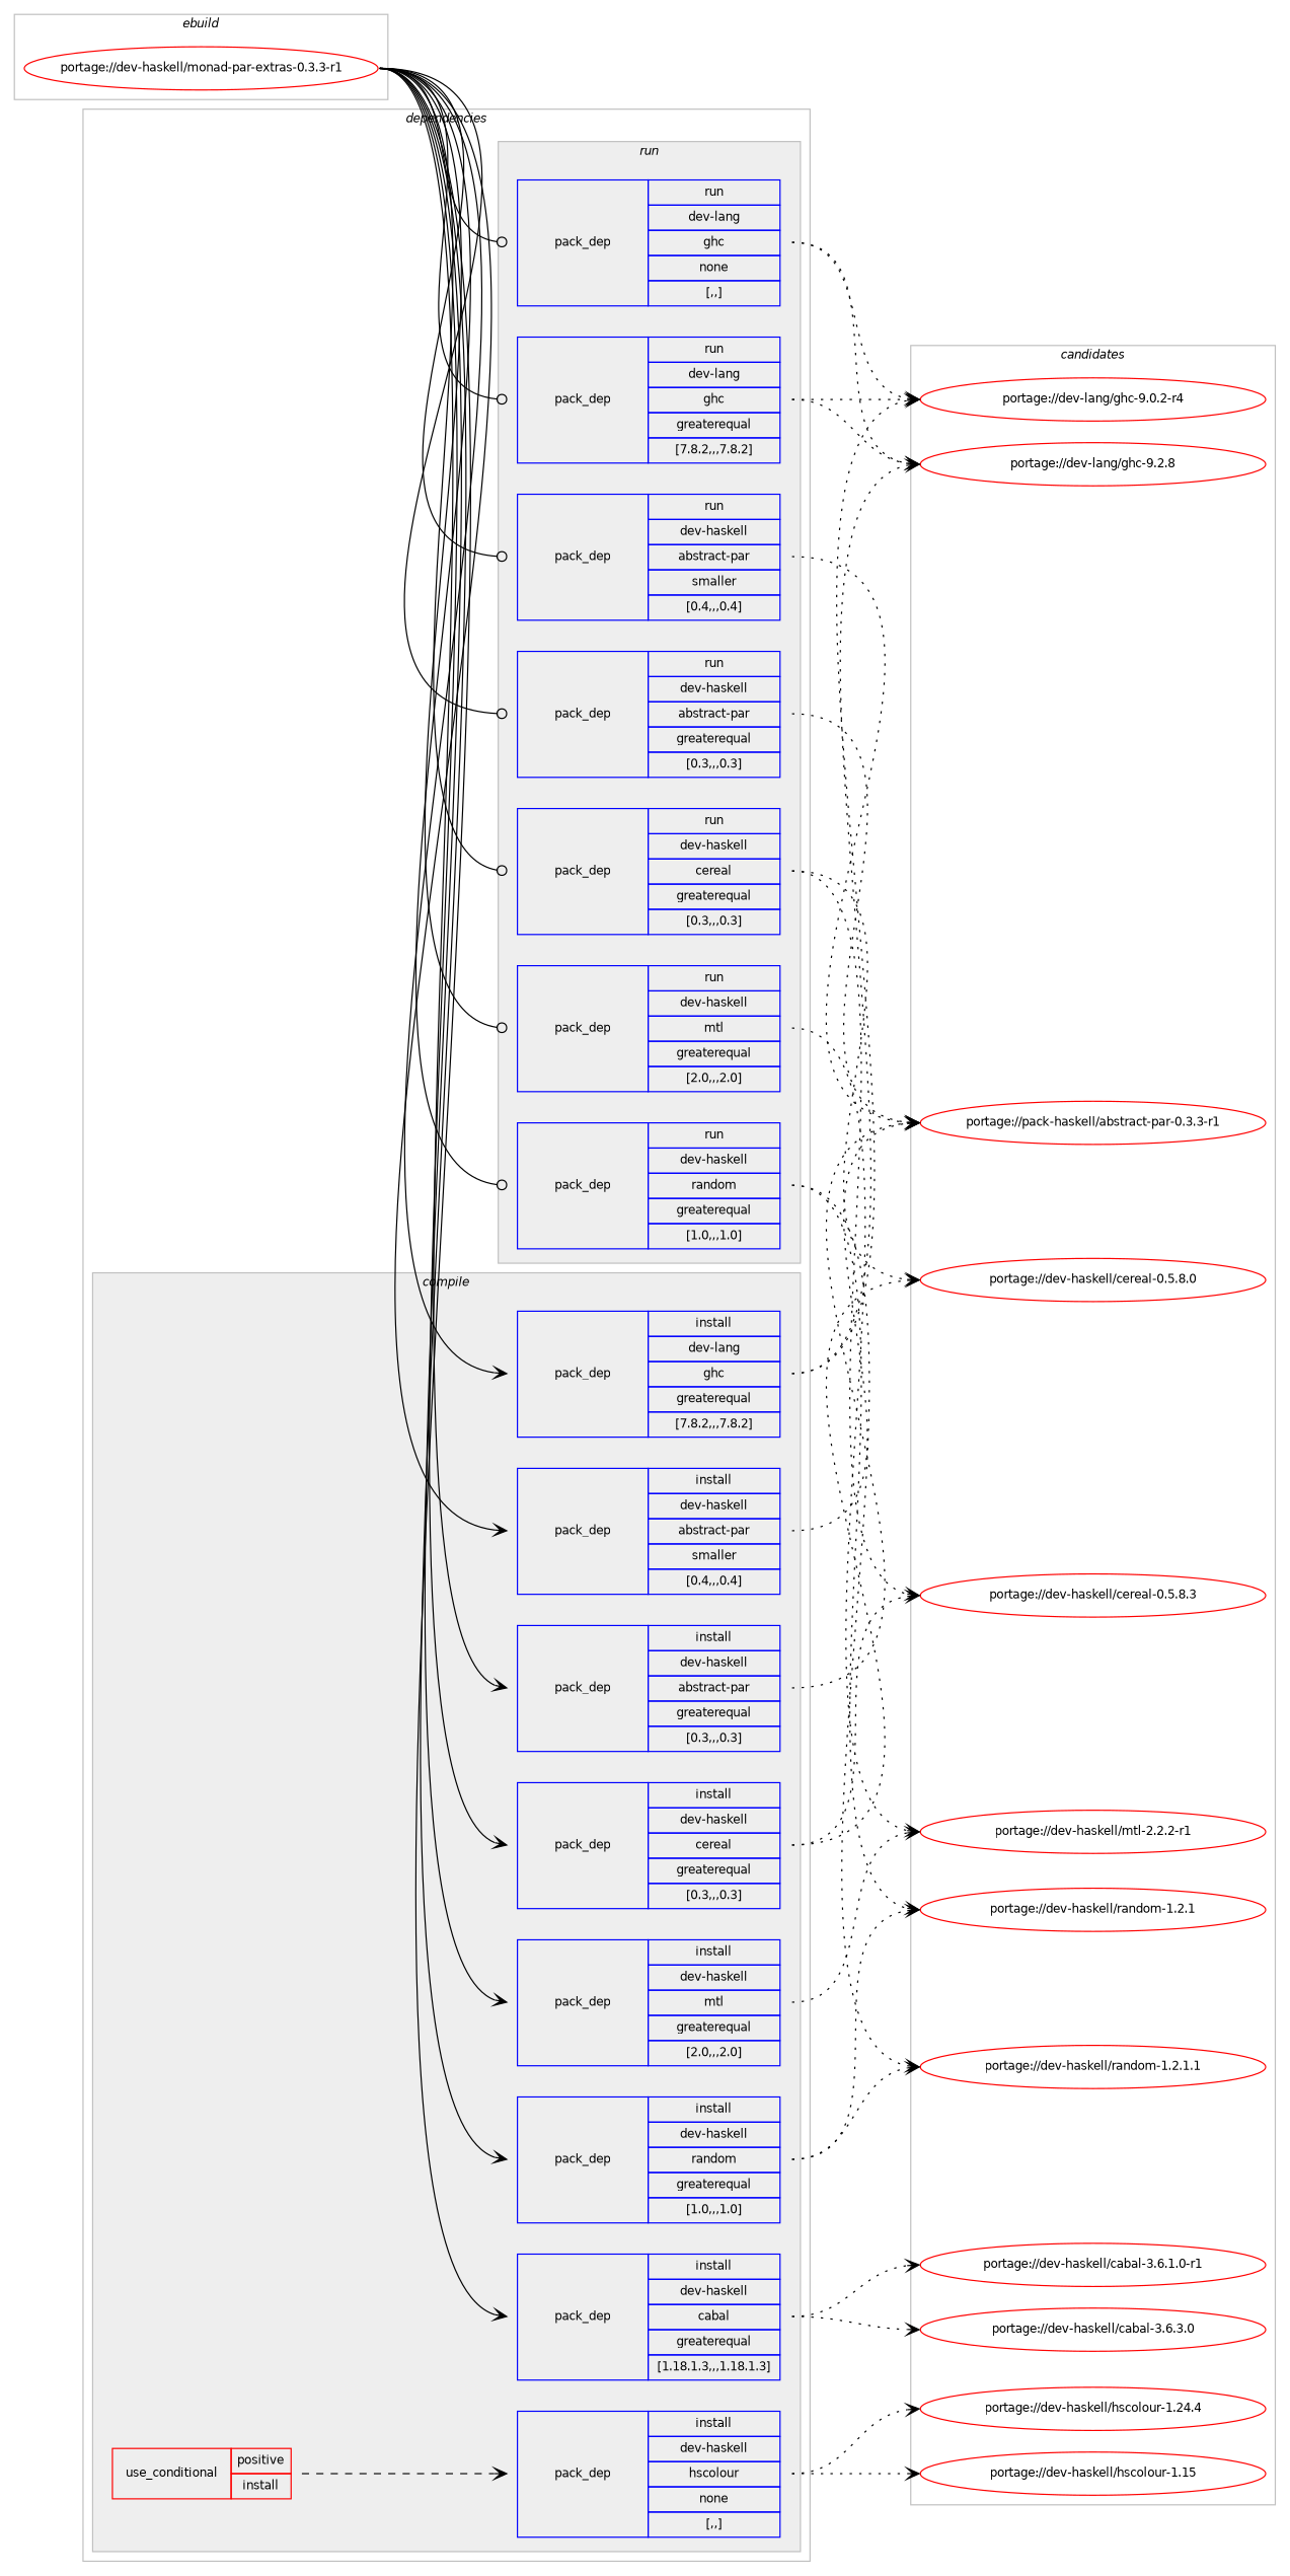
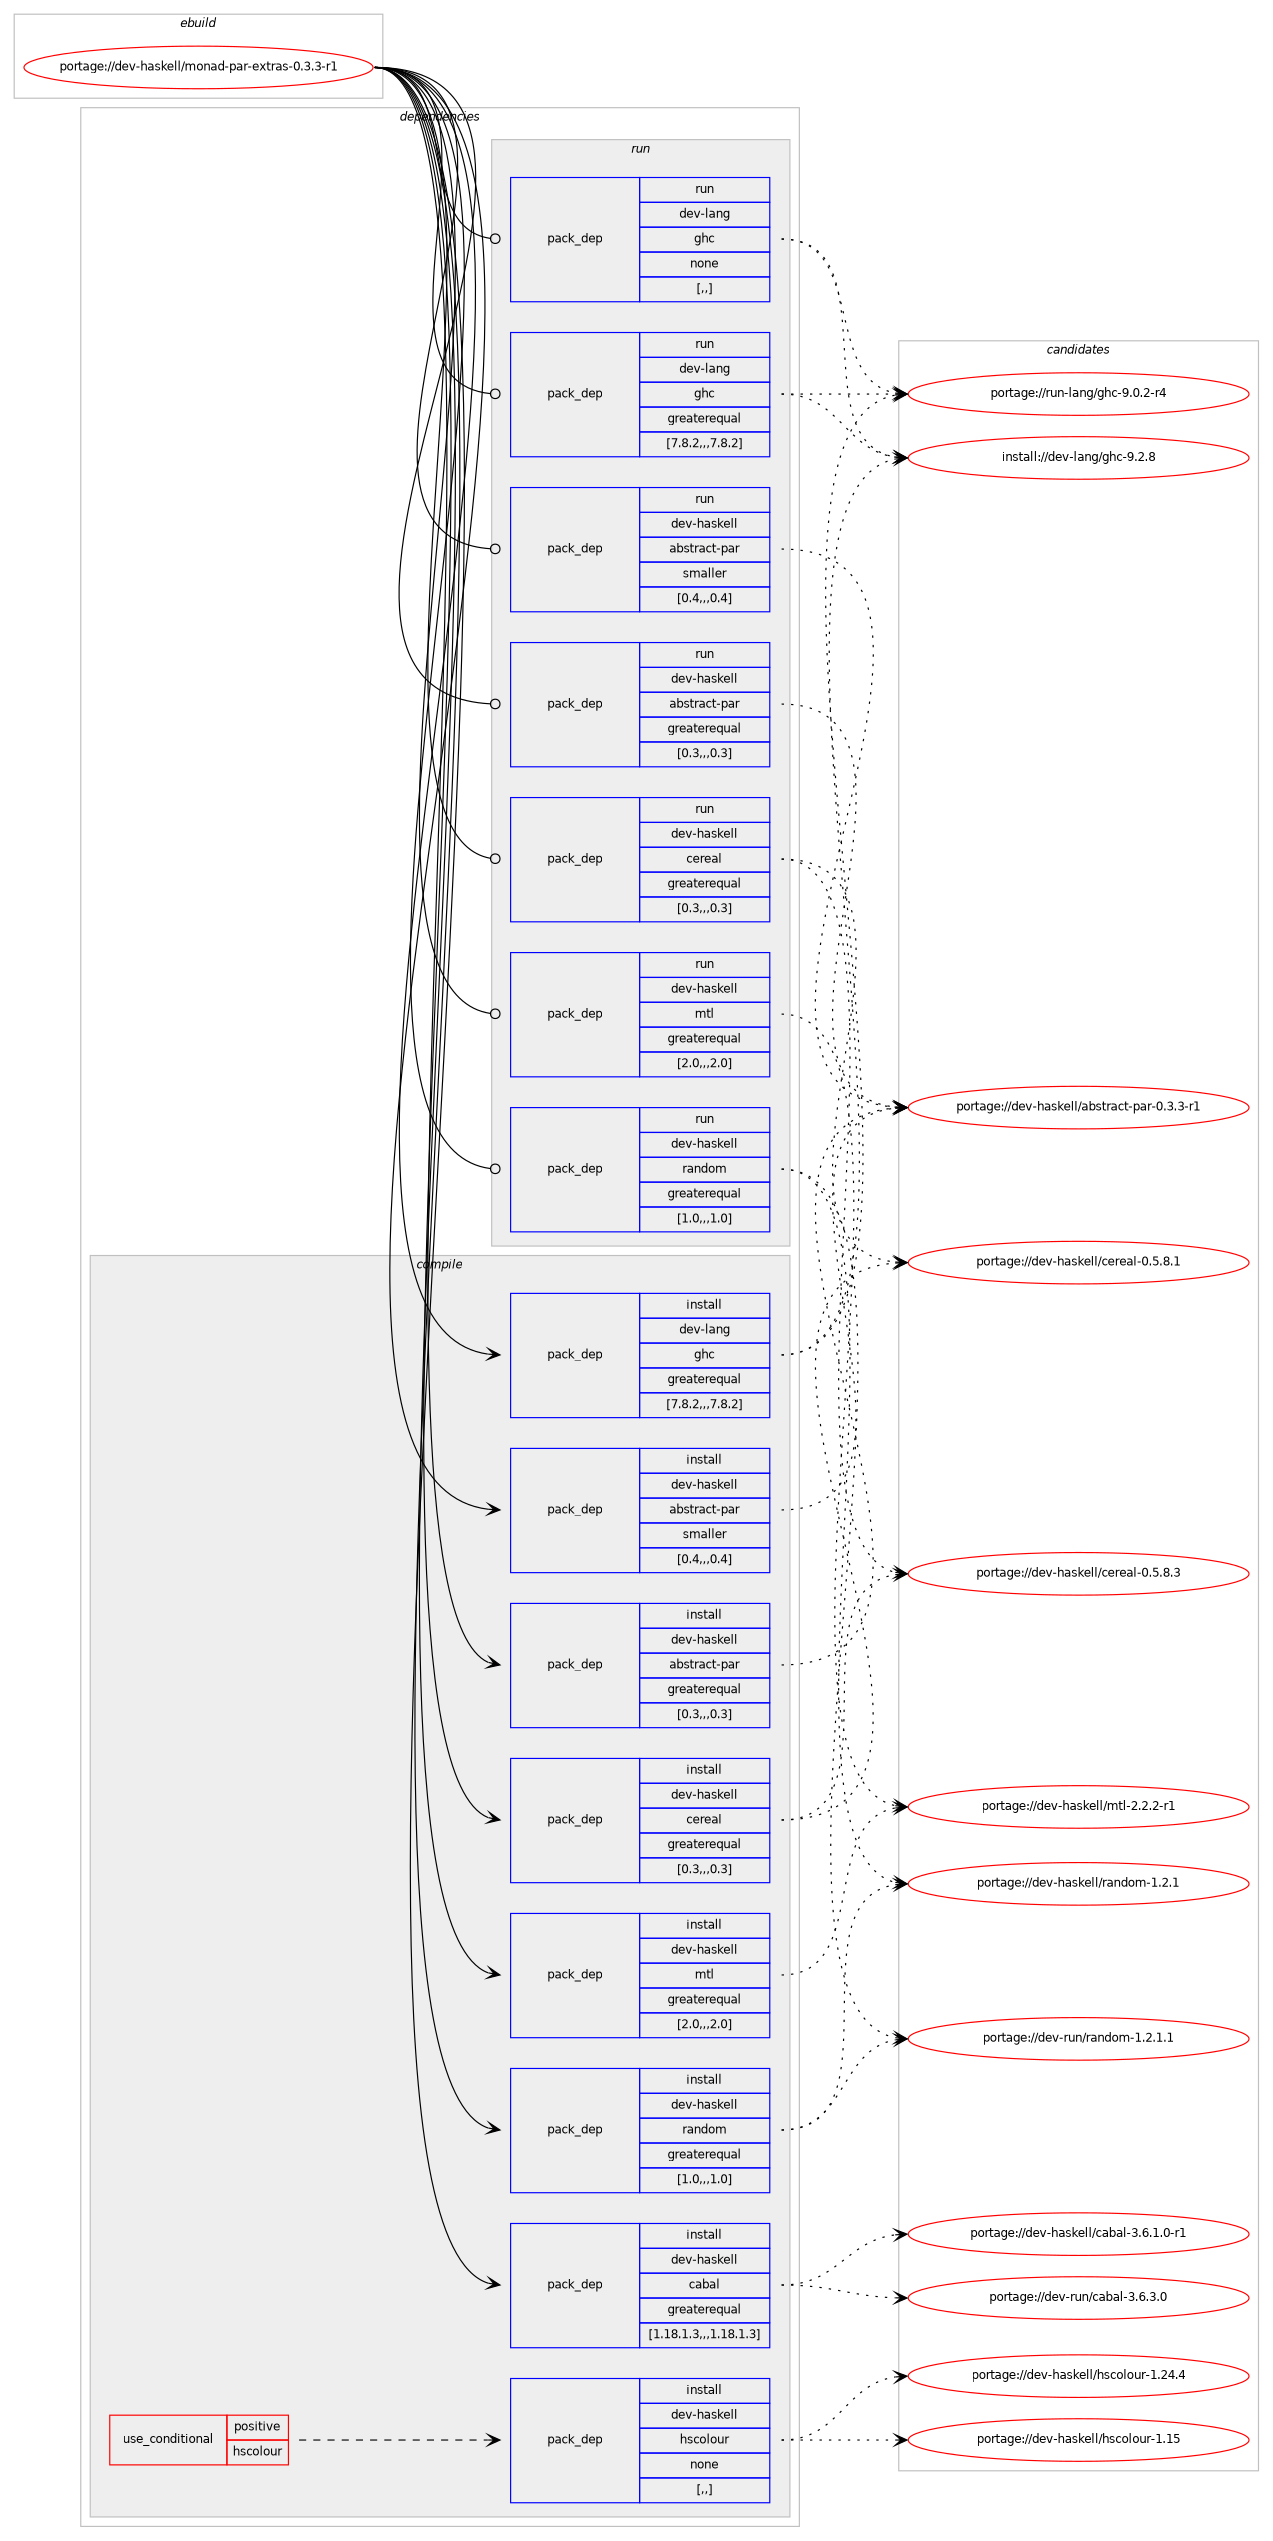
  digraph {
    compound=true
    concentrate=true
    fontname=Helvetica
    fontsize=10
    newrank=true
    rankdir=LR
    ranksep=1.5
    node [color=blue fontname=Helvetica fontsize=10 shape=none]
    edge [arrowhead=vee headport=w style=dotted tailport=e weight=100]
    n1 [color=red label="portage://dev-haskell/monad-par-extras-0.3.3-r1" width=4 shape=""]
    n2 [label=<<TABLE BORDER="0" CELLBORDER="1" CELLSPACING="0" CELLPADDING="4" WIDTH="220"><TR><TD ROWSPAN="6" CELLPADDING="30">pack_dep</TD></TR><TR><TD WIDTH="110">install</TD></TR><TR><TD>dev-haskell</TD></TR><TR><TD>hscolour</TD></TR><TR><TD>none</TD></TR><TR><TD>[,,]</TD></TR></TABLE>>]
-   n3 [color=red label=<<TABLE BORDER="0" CELLBORDER="1" CELLSPACING="0" CELLPADDING="4"><TR><TD ROWSPAN="3" CELLPADDING="10">use_conditional</TD></TR><TR><TD>positive</TD></TR><TR><TD>install</TD></TR></TABLE>>]
+   n3 [color=red label=<<TABLE BORDER="0" CELLBORDER="1" CELLSPACING="0" CELLPADDING="4"><TR><TD ROWSPAN="3" CELLPADDING="10">use_conditional</TD></TR><TR><TD>positive</TD></TR><TR><TD>hscolour</TD></TR></TABLE>>]
    n4 [label=<<TABLE BORDER="0" CELLBORDER="1" CELLSPACING="0" CELLPADDING="4" WIDTH="220"><TR><TD ROWSPAN="6" CELLPADDING="30">pack_dep</TD></TR><TR><TD WIDTH="110">install</TD></TR><TR><TD>dev-haskell</TD></TR><TR><TD>abstract-par</TD></TR><TR><TD>greaterequal</TD></TR><TR><TD>[0.3,,,0.3]</TD></TR></TABLE>>]
    n5 [label=<<TABLE BORDER="0" CELLBORDER="1" CELLSPACING="0" CELLPADDING="4" WIDTH="220"><TR><TD ROWSPAN="6" CELLPADDING="30">pack_dep</TD></TR><TR><TD WIDTH="110">install</TD></TR><TR><TD>dev-haskell</TD></TR><TR><TD>abstract-par</TD></TR><TR><TD>smaller</TD></TR><TR><TD>[0.4,,,0.4]</TD></TR></TABLE>>]
    n6 [label=<<TABLE BORDER="0" CELLBORDER="1" CELLSPACING="0" CELLPADDING="4" WIDTH="220"><TR><TD ROWSPAN="6" CELLPADDING="30">pack_dep</TD></TR><TR><TD WIDTH="110">install</TD></TR><TR><TD>dev-haskell</TD></TR><TR><TD>cabal</TD></TR><TR><TD>greaterequal</TD></TR><TR><TD>[1.18.1.3,,,1.18.1.3]</TD></TR></TABLE>>]
    n7 [label=<<TABLE BORDER="0" CELLBORDER="1" CELLSPACING="0" CELLPADDING="4" WIDTH="220"><TR><TD ROWSPAN="6" CELLPADDING="30">pack_dep</TD></TR><TR><TD WIDTH="110">install</TD></TR><TR><TD>dev-haskell</TD></TR><TR><TD>cereal</TD></TR><TR><TD>greaterequal</TD></TR><TR><TD>[0.3,,,0.3]</TD></TR></TABLE>>]
    n8 [label=<<TABLE BORDER="0" CELLBORDER="1" CELLSPACING="0" CELLPADDING="4" WIDTH="220"><TR><TD ROWSPAN="6" CELLPADDING="30">pack_dep</TD></TR><TR><TD WIDTH="110">install</TD></TR><TR><TD>dev-haskell</TD></TR><TR><TD>mtl</TD></TR><TR><TD>greaterequal</TD></TR><TR><TD>[2.0,,,2.0]</TD></TR></TABLE>>]
    n9 [label=<<TABLE BORDER="0" CELLBORDER="1" CELLSPACING="0" CELLPADDING="4" WIDTH="220"><TR><TD ROWSPAN="6" CELLPADDING="30">pack_dep</TD></TR><TR><TD WIDTH="110">install</TD></TR><TR><TD>dev-haskell</TD></TR><TR><TD>random</TD></TR><TR><TD>greaterequal</TD></TR><TR><TD>[1.0,,,1.0]</TD></TR></TABLE>>]
    n10 [label=<<TABLE BORDER="0" CELLBORDER="1" CELLSPACING="0" CELLPADDING="4" WIDTH="220"><TR><TD ROWSPAN="6" CELLPADDING="30">pack_dep</TD></TR><TR><TD WIDTH="110">install</TD></TR><TR><TD>dev-lang</TD></TR><TR><TD>ghc</TD></TR><TR><TD>greaterequal</TD></TR><TR><TD>[7.8.2,,,7.8.2]</TD></TR></TABLE>>]
    n11 [label=<<TABLE BORDER="0" CELLBORDER="1" CELLSPACING="0" CELLPADDING="4" WIDTH="220"><TR><TD ROWSPAN="6" CELLPADDING="30">pack_dep</TD></TR><TR><TD WIDTH="110">run</TD></TR><TR><TD>dev-haskell</TD></TR><TR><TD>abstract-par</TD></TR><TR><TD>greaterequal</TD></TR><TR><TD>[0.3,,,0.3]</TD></TR></TABLE>>]
    n12 [label=<<TABLE BORDER="0" CELLBORDER="1" CELLSPACING="0" CELLPADDING="4" WIDTH="220"><TR><TD ROWSPAN="6" CELLPADDING="30">pack_dep</TD></TR><TR><TD WIDTH="110">run</TD></TR><TR><TD>dev-haskell</TD></TR><TR><TD>abstract-par</TD></TR><TR><TD>smaller</TD></TR><TR><TD>[0.4,,,0.4]</TD></TR></TABLE>>]
    n13 [label=<<TABLE BORDER="0" CELLBORDER="1" CELLSPACING="0" CELLPADDING="4" WIDTH="220"><TR><TD ROWSPAN="6" CELLPADDING="30">pack_dep</TD></TR><TR><TD WIDTH="110">run</TD></TR><TR><TD>dev-haskell</TD></TR><TR><TD>cereal</TD></TR><TR><TD>greaterequal</TD></TR><TR><TD>[0.3,,,0.3]</TD></TR></TABLE>>]
    n14 [label=<<TABLE BORDER="0" CELLBORDER="1" CELLSPACING="0" CELLPADDING="4" WIDTH="220"><TR><TD ROWSPAN="6" CELLPADDING="30">pack_dep</TD></TR><TR><TD WIDTH="110">run</TD></TR><TR><TD>dev-haskell</TD></TR><TR><TD>mtl</TD></TR><TR><TD>greaterequal</TD></TR><TR><TD>[2.0,,,2.0]</TD></TR></TABLE>>]
    n15 [label=<<TABLE BORDER="0" CELLBORDER="1" CELLSPACING="0" CELLPADDING="4" WIDTH="220"><TR><TD ROWSPAN="6" CELLPADDING="30">pack_dep</TD></TR><TR><TD WIDTH="110">run</TD></TR><TR><TD>dev-haskell</TD></TR><TR><TD>random</TD></TR><TR><TD>greaterequal</TD></TR><TR><TD>[1.0,,,1.0]</TD></TR></TABLE>>]
    n16 [label=<<TABLE BORDER="0" CELLBORDER="1" CELLSPACING="0" CELLPADDING="4" WIDTH="220"><TR><TD ROWSPAN="6" CELLPADDING="30">pack_dep</TD></TR><TR><TD WIDTH="110">run</TD></TR><TR><TD>dev-lang</TD></TR><TR><TD>ghc</TD></TR><TR><TD>greaterequal</TD></TR><TR><TD>[7.8.2,,,7.8.2]</TD></TR></TABLE>>]
    n17 [label=<<TABLE BORDER="0" CELLBORDER="1" CELLSPACING="0" CELLPADDING="4" WIDTH="220"><TR><TD ROWSPAN="6" CELLPADDING="30">pack_dep</TD></TR><TR><TD WIDTH="110">run</TD></TR><TR><TD>dev-lang</TD></TR><TR><TD>ghc</TD></TR><TR><TD>none</TD></TR><TR><TD>[,,]</TD></TR></TABLE>>]
-   n18 [color=red label="portage://pack-haskell/abstract-par-0.3.3-r1" width=4 shape=""]
+   n18 [color=red label="portage://dev-haskell/abstract-par-0.3.3-r1" width=4 shape=""]
    n19 [color=red label="portage://dev-haskell/hscolour-1.15" width=4 shape=""]
    n20 [color=red label="portage://dev-haskell/hscolour-1.24.4" width=4 shape=""]
-   n21 [color=red label="portage://dev-haskell/cabal-3.6.3.0" width=4 shape=""]
+   n21 [color=red label="portage://dev-run/cabal-3.6.3.0" width=4 shape=""]
    n22 [color=red label="portage://dev-haskell/cabal-3.6.1.0-r1" width=4 shape=""]
    n23 [color=red label="portage://dev-haskell/cereal-0.5.8.3" width=4 shape=""]
-   n24 [color=red label="portage://dev-haskell/cereal-0.5.8.0" width=4 shape=""]
+   n24 [color=red label="portage://dev-haskell/cereal-0.5.8.1" width=4 shape=""]
    n25 [color=red label="portage://dev-haskell/mtl-2.2.2-r1" width=4 shape=""]
-   n26 [color=red label="portage://dev-haskell/random-1.2.1.1" width=4 shape=""]
+   n26 [color=red label="portage://dev-run/random-1.2.1.1" width=4 shape=""]
    n27 [color=red label="portage://dev-haskell/random-1.2.1" width=4 shape=""]
-   n28 [color=red label="portage://dev-lang/ghc-9.2.8" width=4 shape=""]
-   n29 [color=red label="portage://dev-lang/ghc-9.0.2-r4" width=4 shape=""]
+   n28 [color=red label="install://dev-lang/ghc-9.2.8" width=4 shape=""]
+   n29 [color=red label="portage://run-lang/ghc-9.0.2-r4" width=4 shape=""]
    subgraph cluster_1 {
      color=gray
      label=<<i>ebuild</i>>
      n1
    }
    subgraph cluster_2 {
      color=gray
      label=<<i>dependencies</i>>
      subgraph cluster_3 {
        color=gray
        fillcolor="#eeeeee"
        label=<<i>compile</i>>
        style=filled
        subgraph sub_4 {
          color=gray
          fillcolor="#eeeeee"
          label=<<i>compile</i>>
          style=filled
          n3
          subgraph sub_5 {
            color=gray
            fillcolor="#eeeeee"
            label=<<i>compile</i>>
            style=filled
            n2
          }
        }
        subgraph sub_6 {
          color=gray
          fillcolor="#eeeeee"
          label=<<i>compile</i>>
          style=filled
          n4
        }
        subgraph sub_7 {
          color=gray
          fillcolor="#eeeeee"
          label=<<i>compile</i>>
          style=filled
          n5
        }
        subgraph sub_8 {
          color=gray
          fillcolor="#eeeeee"
          label=<<i>compile</i>>
          style=filled
          n6
        }
        subgraph sub_9 {
          color=gray
          fillcolor="#eeeeee"
          label=<<i>compile</i>>
          style=filled
          n7
        }
        subgraph sub_10 {
          color=gray
          fillcolor="#eeeeee"
          label=<<i>compile</i>>
          style=filled
          n8
        }
        subgraph sub_11 {
          color=gray
          fillcolor="#eeeeee"
          label=<<i>compile</i>>
          style=filled
          n9
        }
        subgraph sub_12 {
          color=gray
          fillcolor="#eeeeee"
          label=<<i>compile</i>>
          style=filled
          n10
        }
      }
      subgraph cluster_13 {
        color=gray
        fillcolor="#eeeeee"
        label=<<i>compile and run</i>>
        style=filled
      }
      subgraph cluster_14 {
        color=gray
        fillcolor="#eeeeee"
        label=<<i>run</i>>
        style=filled
        subgraph sub_15 {
          color=gray
          fillcolor="#eeeeee"
          label=<<i>run</i>>
          style=filled
          n11
        }
        subgraph sub_16 {
          color=gray
          fillcolor="#eeeeee"
          label=<<i>run</i>>
          style=filled
          n12
        }
        subgraph sub_17 {
          color=gray
          fillcolor="#eeeeee"
          label=<<i>run</i>>
          style=filled
          n13
        }
        subgraph sub_18 {
          color=gray
          fillcolor="#eeeeee"
          label=<<i>run</i>>
          style=filled
          n14
        }
        subgraph sub_19 {
          color=gray
          fillcolor="#eeeeee"
          label=<<i>run</i>>
          style=filled
          n15
        }
        subgraph sub_20 {
          color=gray
          fillcolor="#eeeeee"
          label=<<i>run</i>>
          style=filled
          n16
        }
        subgraph sub_21 {
          color=gray
          fillcolor="#eeeeee"
          label=<<i>run</i>>
          style=filled
          n17
        }
      }
    }
    subgraph cluster_22 {
      color=gray
      label=<<i>candidates</i>>
      rank=same
      subgraph sub_23 {
        color=black
        label=<<i>candidates</i>>
        nodesep=1
        rank=same
        n18
      }
      subgraph sub_24 {
        color=black
        label=<<i>candidates</i>>
        nodesep=1
        rank=same
        n19
        n20
      }
      subgraph sub_25 {
        color=black
        label=<<i>candidates</i>>
        nodesep=1
        rank=same
        n18
      }
      subgraph sub_26 {
        color=black
        label=<<i>candidates</i>>
        nodesep=1
        rank=same
        n21
        n22
      }
      subgraph sub_27 {
        color=black
        label=<<i>candidates</i>>
        nodesep=1
        rank=same
        n23
        n24
      }
      subgraph sub_28 {
        color=black
        label=<<i>candidates</i>>
        nodesep=1
        rank=same
        n25
      }
      subgraph sub_29 {
        color=black
        label=<<i>candidates</i>>
        nodesep=1
        rank=same
        n26
        n27
      }
      subgraph sub_30 {
        color=black
        label=<<i>candidates</i>>
        nodesep=1
        rank=same
        n28
        n29
      }
      subgraph sub_31 {
        color=black
        label=<<i>candidates</i>>
        nodesep=1
        rank=same
        n18
      }
      subgraph sub_32 {
        color=black
        label=<<i>candidates</i>>
        nodesep=1
        rank=same
        n18
      }
      subgraph sub_33 {
        color=black
        label=<<i>candidates</i>>
        nodesep=1
        rank=same
        n23
        n24
      }
      subgraph sub_34 {
        color=black
        label=<<i>candidates</i>>
        nodesep=1
        rank=same
        n25
      }
      subgraph sub_35 {
        color=black
        label=<<i>candidates</i>>
        nodesep=1
        rank=same
        n26
        n27
      }
      subgraph sub_36 {
        color=black
        label=<<i>candidates</i>>
        nodesep=1
        rank=same
        n28
        n29
      }
      subgraph sub_37 {
        color=black
        label=<<i>candidates</i>>
        nodesep=1
        rank=same
        n28
        n29
      }
    }
    n1 -> n4 [style=solid weight=20]
    n1 -> n5 [style=solid weight=20]
    n1 -> n6 [style=solid weight=20]
    n1 -> n7 [style=solid weight=20]
    n1 -> n8 [style=solid weight=20]
    n1 -> n9 [style=solid weight=20]
    n1 -> n10 [style=solid weight=20]
    n1 -> n11 [arrowhead=odot style=solid weight=20]
    n1 -> n12 [arrowhead=odot style=solid weight=20]
    n1 -> n13 [arrowhead=odot style=solid weight=20]
    n1 -> n14 [arrowhead=odot style=solid weight=20]
    n1 -> n15 [arrowhead=odot style=solid weight=20]
    n1 -> n16 [arrowhead=odot style=solid weight=20]
    n1 -> n17 [arrowhead=odot style=solid weight=20]
    n2 -> n19
    n2 -> n20
    n3 -> n2 [style=dashed weight=20]
    n4 -> n18
    n5 -> n18
    n6 -> n21
    n6 -> n22
    n7 -> n23
    n7 -> n24
    n8 -> n25
    n9 -> n26
    n9 -> n27
    n10 -> n28
    n10 -> n29
    n11 -> n18
    n12 -> n18
    n13 -> n23
    n13 -> n24
    n14 -> n25
    n15 -> n26
    n15 -> n27
    n16 -> n28
    n16 -> n29
    n17 -> n28
    n17 -> n29
  }
